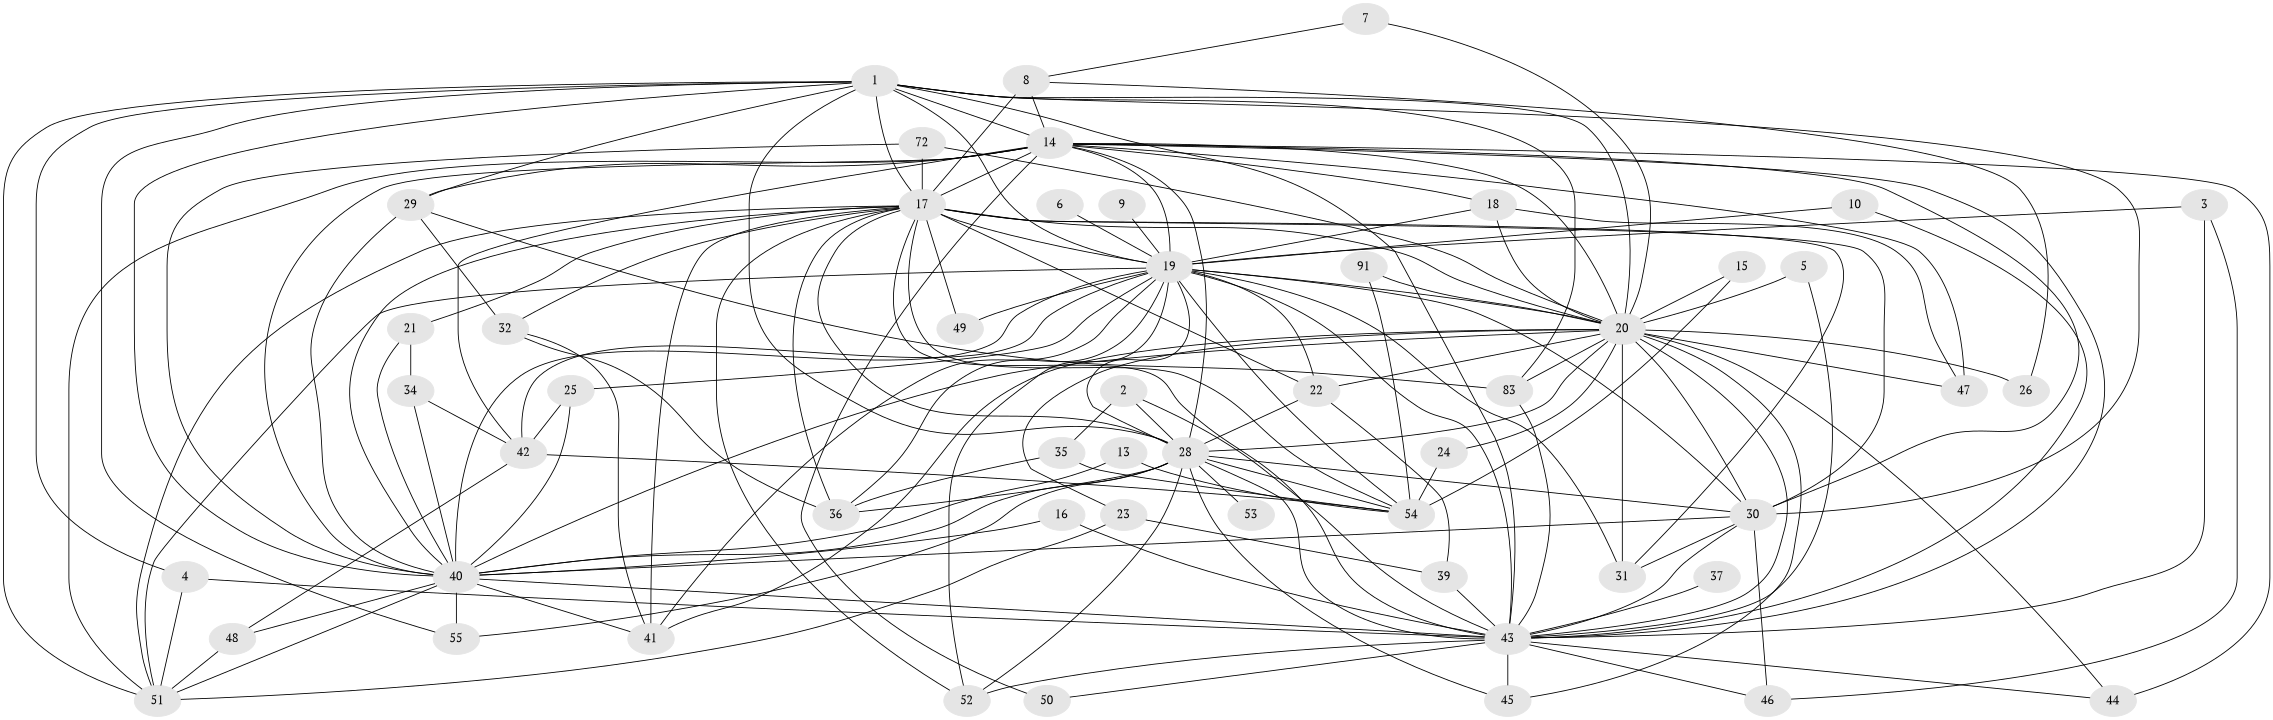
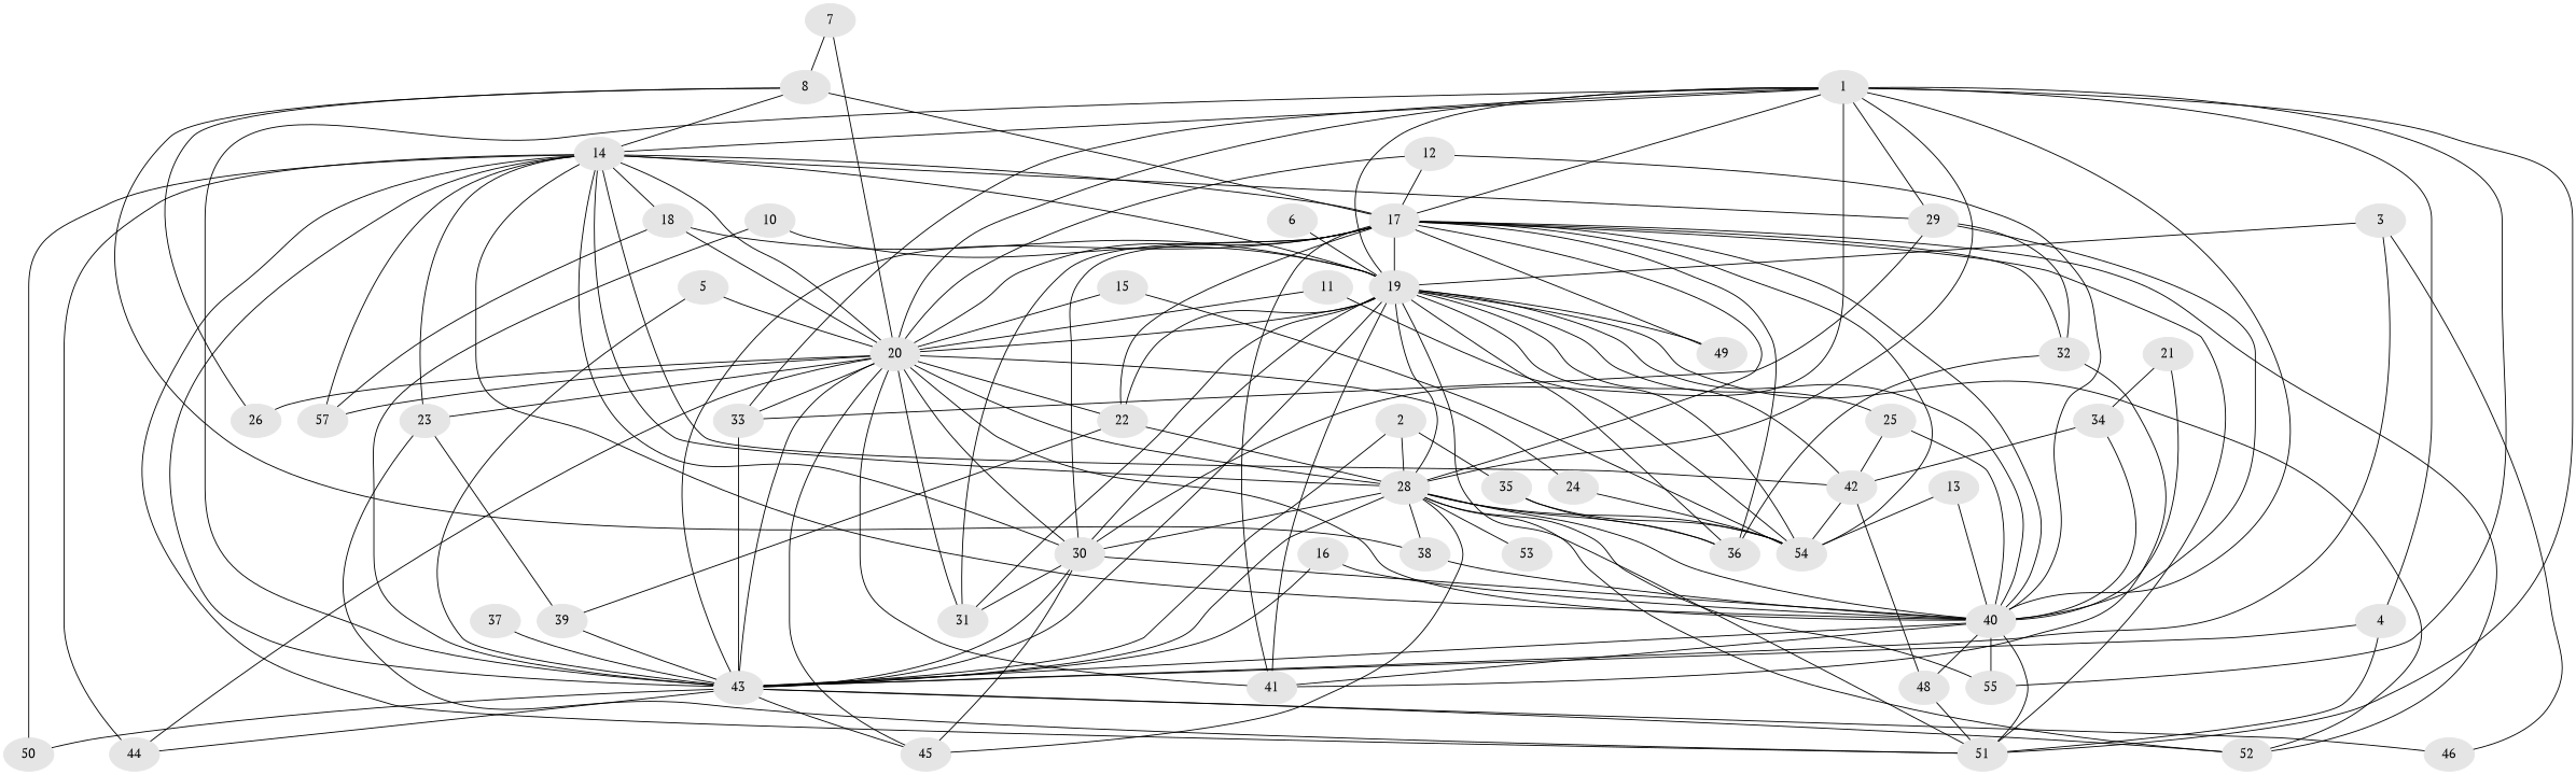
  graph {
    fontname="PT Serif"
    node [color=gray90 fontname="PT Serif" style=filled]
    edge [fontname="PT Serif" weight=1.0]
    1
    4
    14
    17
    19
    20
    28
    29
    30
-   33 [label=83]
+   33
    40
    43
    51
    55
    18
    23
    42
    44
-   47
+   47 [label=57]
    50
    54
    21
    22
    31
    32
    36
    41
    49
    52
    25
    26
    24
    45
+   38
    53
    46
    48
    2
    35
    3
    5
    6
    7
    8
-   9
    10
-   11 [label=91]
-   12 [label=72]
+   11
+   12
    13
    39
    15
    16
    34
    37
    1 -- 4
    1 -- 14
    1 -- 17 [weight=2.0]
    1 -- 19
    1 -- 20
    1 -- 28
    1 -- 29
    1 -- 30
    1 -- 33
    1 -- 40
    1 -- 43
    1 -- 51
    1 -- 55 [weight=2.0]
    4 -- 43
    4 -- 51
    14 -- 17 [weight=2.0]
    14 -- 19 [weight=2.0]
    14 -- 20
    14 -- 28 [weight=2.0]
    14 -- 29 [weight=2.0]
    14 -- 30
    14 -- 40
    14 -- 43
    14 -- 51
    14 -- 18
+   14 -- 23
    14 -- 42
    14 -- 44
    14 -- 47
    14 -- 50 [weight=2.0]
    17 -- 19 [weight=2.0]
    17 -- 20 [weight=3.0]
    17 -- 28 [weight=4.0]
    17 -- 30 [weight=4.0]
    17 -- 40 [weight=2.0]
    17 -- 43 [weight=2.0]
    17 -- 51
    17 -- 54
-   17 -- 21
    17 -- 22
    17 -- 31
    17 -- 32
    17 -- 36
    17 -- 41
    17 -- 49
    17 -- 52
    19 -- 20
    19 -- 28
    19 -- 30 [weight=2.0]
    19 -- 40
    19 -- 43
    19 -- 51
    19 -- 42
    19 -- 54
    19 -- 22
    19 -- 31
    19 -- 36
    19 -- 41
    19 -- 49
    19 -- 52
    19 -- 25
    20 -- 28
    20 -- 30
    20 -- 33
    20 -- 40 [weight=2.0]
    20 -- 43
    20 -- 23
    20 -- 44
    20 -- 47
    20 -- 22
    20 -- 31
    20 -- 41
    20 -- 26
    20 -- 24
    20 -- 45
    28 -- 30
    28 -- 40
    28 -- 43
    28 -- 55
    28 -- 54 [weight=2.0]
    28 -- 36
    28 -- 52
    28 -- 45
+   28 -- 38
    28 -- 53
    29 -- 33
    29 -- 40
    29 -- 32
    30 -- 40
    30 -- 43 [weight=2.0]
    30 -- 31
-   30 -- 46
+   30 -- 45
    33 -- 43
    40 -- 43
    40 -- 51
    40 -- 55 [weight=2.0]
    40 -- 41
    40 -- 48
    43 -- 44
    43 -- 50
    43 -- 52
    43 -- 45
    43 -- 46
    18 -- 19
    18 -- 20
    18 -- 47
    23 -- 51
    23 -- 39
    42 -- 54
    42 -- 48
    21 -- 40
    21 -- 34
    22 -- 28
    22 -- 39
    32 -- 36
    32 -- 41
    25 -- 40 [weight=2.0]
    25 -- 42
    24 -- 54
+   38 -- 40
    48 -- 51
    2 -- 28
    2 -- 43
    2 -- 35
    35 -- 54
    35 -- 36
    3 -- 19
    3 -- 43
    3 -- 46
    5 -- 20
    5 -- 43
    6 -- 19
    7 -- 20
    7 -- 8
    8 -- 14
    8 -- 17 [weight=3.0]
    8 -- 26
-   9 -- 19
+   8 -- 38
    10 -- 19
    10 -- 43
    11 -- 20
    11 -- 54
    12 -- 17
    12 -- 20
    12 -- 40
    13 -- 40
    13 -- 54
    39 -- 43 [weight=2.0]
    15 -- 20
    15 -- 54
    16 -- 40
    16 -- 43
    34 -- 40
    34 -- 42
    37 -- 43
  }
